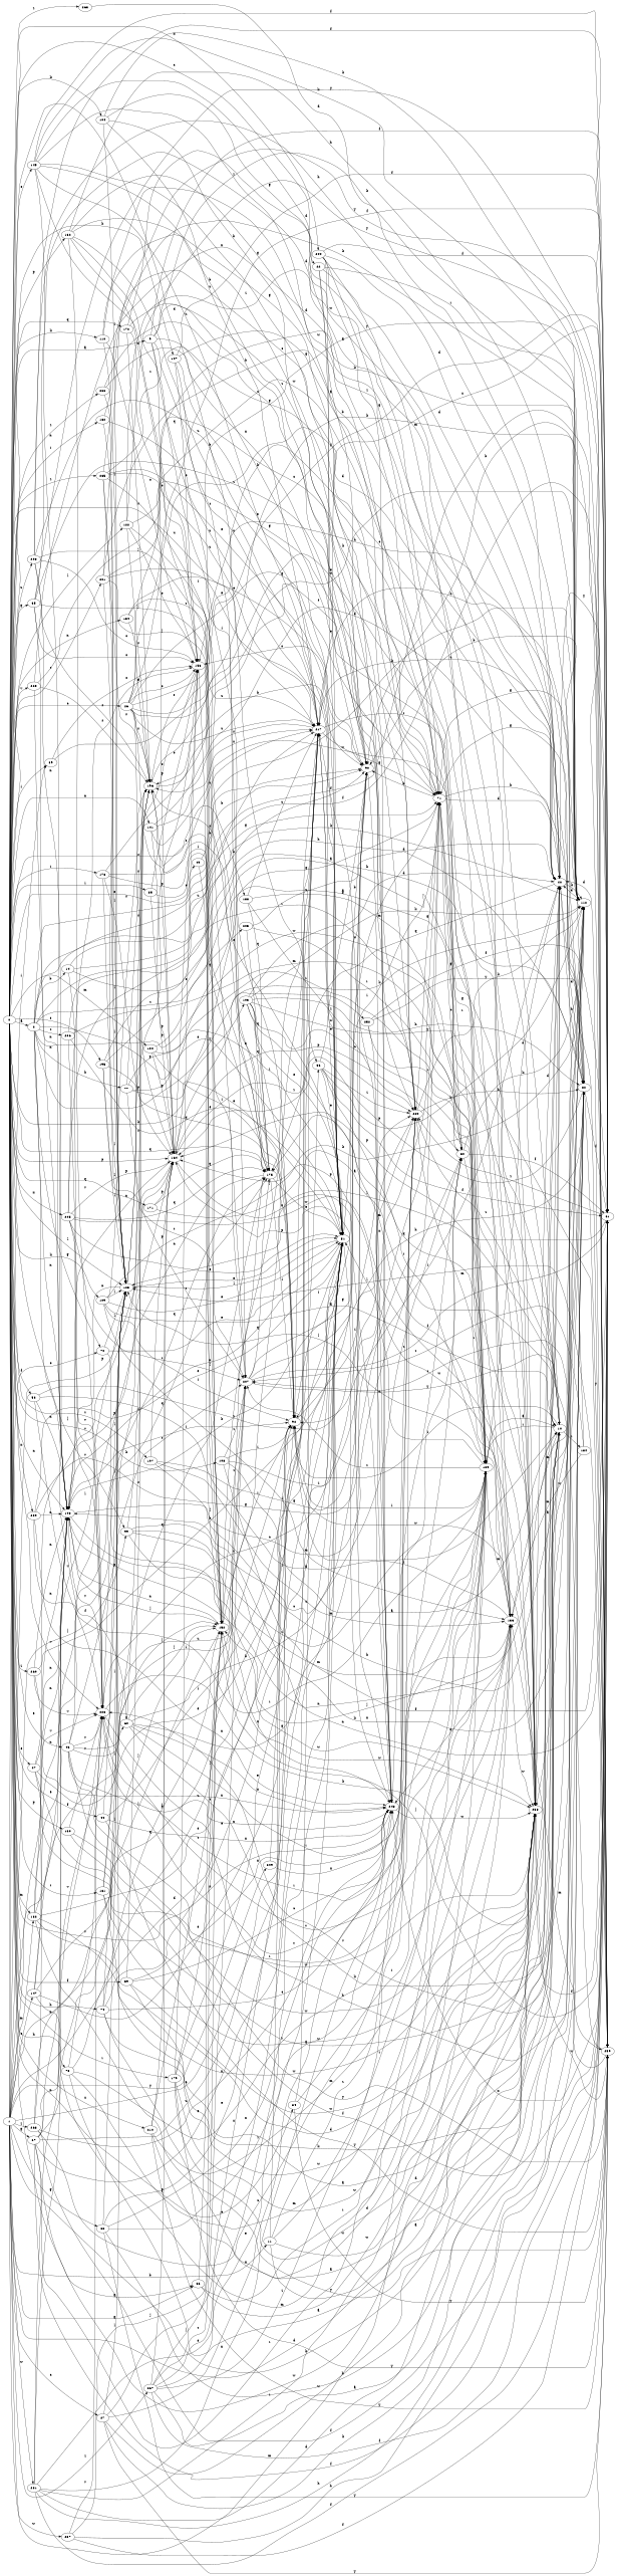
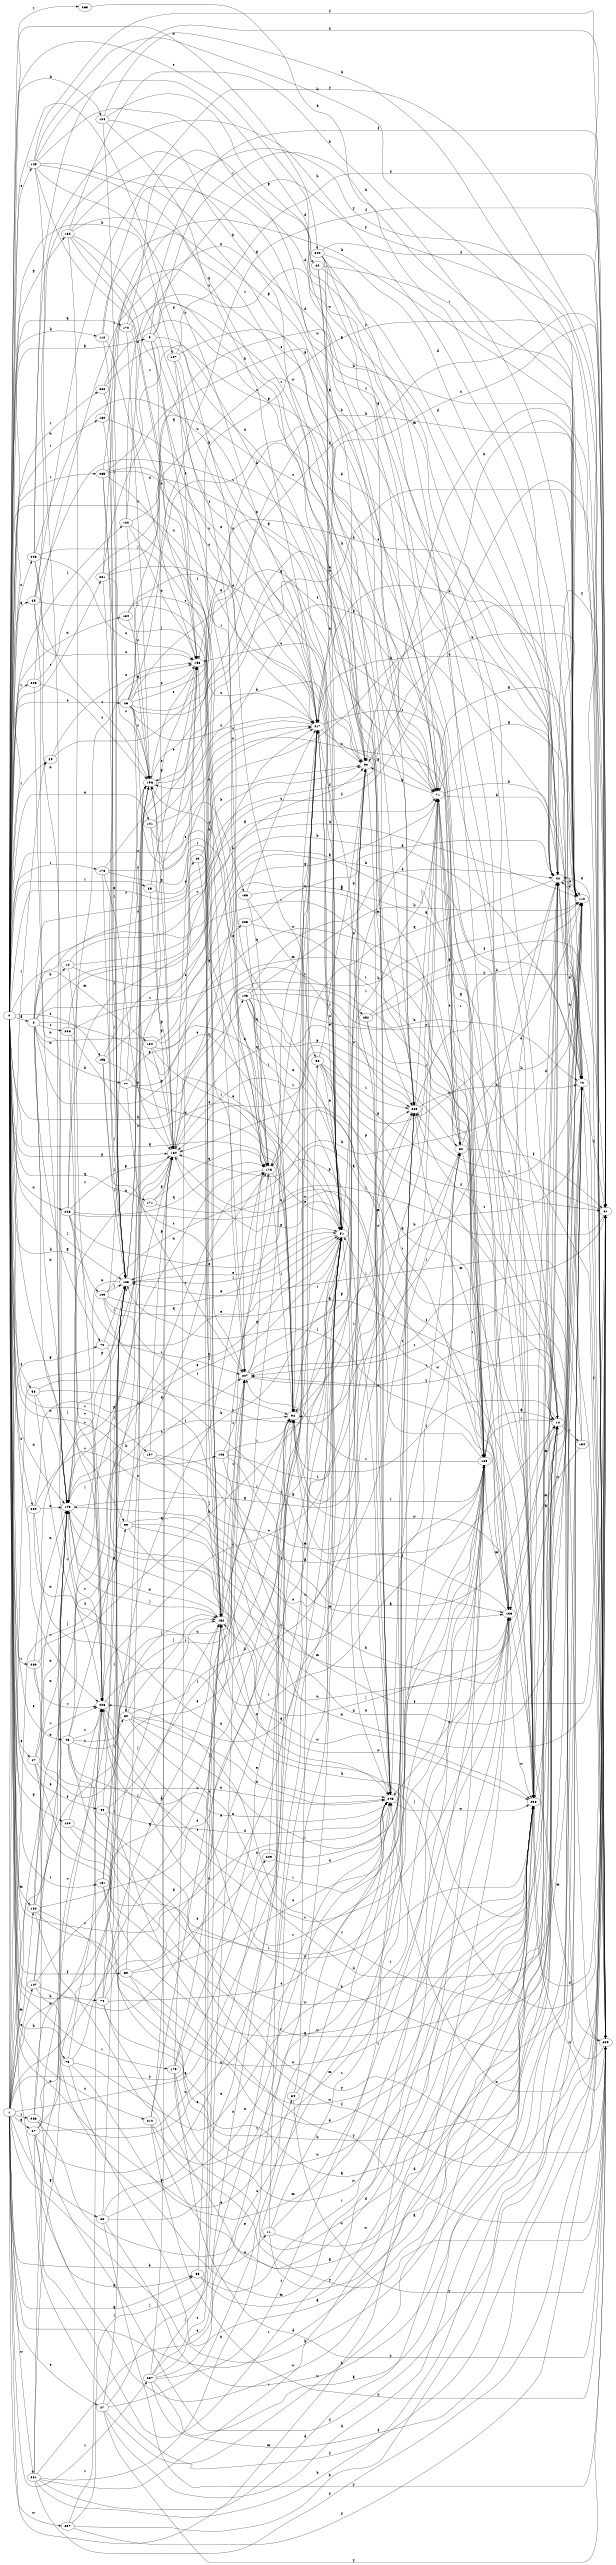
  strict digraph {
    rankdir=LR
    0
    2
    9
    22
    26
    36
    44
    46
    47
    49
    53
    59
    65
    66
    73
    74
    84
    85
    89
    99
    103
    104
    107
    108
    109
    110
    122
    123
    130
    132
    134
    141
    143
    145
    160
    162
    164
    171
    172
    175
    178
    179
    181
    182
    188
    195
    197
    201
    208
    210
    217
    225
    228
    239
    244
    245
    248
    260
    263
    265
    266
    51
    60
    70
    14
    n66 [label=90]
    61
    71
    77
-   82
+   82 [label=72]
    205
    206
    238
    252
    112
    92
    269
    40
    153
    196
    259
    185
    207
    10
    n85 [label=152]
    30
    133
    1
    11
    27
    67
    68
    147
    231
    237
    249
    267
    268
    184
    0 -> 2 [label=a]
    0 -> 9 [label=a]
    0 -> 22 [label=c]
    0 -> 26 [label=c]
    0 -> 36 [label=d]
    0 -> 44 [label=e]
    0 -> 46 [label=e]
    0 -> 47 [label=e]
    0 -> 49 [label=e]
    0 -> 53 [label=f]
    0 -> 59 [label=f]
    0 -> 65 [label=g]
    0 -> 66 [label=g]
    0 -> 73 [label=h]
    0 -> 74 [label=h]
    0 -> 84 [label=i]
    0 -> 85 [label=i]
    0 -> 89 [label=i]
    0 -> 99 [label=j]
    0 -> 103 [label=k]
    0 -> 104 [label=k]
    0 -> 107 [label=k]
    0 -> 108 [label=k]
    0 -> 109 [label=k]
    0 -> 110 [label=k]
    0 -> 122 [label=l]
    0 -> 123 [label=l]
    0 -> 130 [label=m]
    0 -> 132 [label=m]
    0 -> 134 [label=n]
    0 -> 141 [label=n]
    0 -> 143 [label=n]
    0 -> 145 [label=o]
    0 -> 160 [label=p]
    0 -> 162 [label=p]
    0 -> 164 [label=p]
    0 -> 171 [label=q]
    0 -> 172 [label=q]
    0 -> 175 [label=q]
    0 -> 178 [label=r]
    0 -> 179 [label=r]
    0 -> 181 [label=r]
    0 -> 182 [label=r]
    0 -> 188 [label=s]
    0 -> 195 [label=s]
    0 -> 197 [label=t]
    0 -> 201 [label=t]
    0 -> 208 [label=u]
    0 -> 210 [label=u]
    0 -> 217 [label=u]
    0 -> 225 [label=v]
    0 -> 228 [label=v]
    0 -> 239 [label=x]
    0 -> 244 [label=x]
    0 -> 245 [label=x]
    0 -> 248 [label=x]
    0 -> 260 [label=z]
    0 -> 263 [label=z]
    0 -> 265 [label=z]
    0 -> 266 [label=z]
    2 -> 143 [label=n]
    2 -> 51 [label=e]
    2 -> 60 [label=f]
    2 -> 70 [label=g]
    2 -> 14 [label=b]
    2 -> n66 [label=b]
    2 -> 61 [label=f]
    2 -> 71 [label=g]
    2 -> 77 [label=h]
    2 -> 82 [label=h]
    2 -> 205 [label=t]
    2 -> 206 [label=t]
    2 -> 238 [label=w]
    2 -> 252 [label=y]
    9 -> 164 [label=p]
    9 -> 217 [label=u]
    9 -> n66 [label=b]
    9 -> 61 [label=f]
    9 -> 112 [label=k]
    9 -> 92 [label=i]
    9 -> 269 [label=z]
    22 -> 51 [label=e]
    22 -> n66 [label=b]
    22 -> 112 [label=r]
    22 -> 40 [label=d]
    26 -> 164 [label=p]
    26 -> 217 [label=u]
    26 -> 51 [label=e]
    26 -> 61 [label=f]
    26 -> 71 [label=g]
    26 -> 82 [label=h]
    26 -> 238 [label=w]
    26 -> 112 [label=k]
    26 -> 40 [label=d]
    26 -> 153 [label=o]
    26 -> 196 [label=s]
    26 -> 259 [label=y]
    36 -> 51 [label=e]
    36 -> n66 [label=b]
    36 -> 61 [label=f]
    36 -> 112 [label=k]
    36 -> 269 [label=z]
    36 -> 185 [label=r]
    44 -> 123 [label=l]
    44 -> 248 [label=x]
    44 -> 92 [label=i]
    44 -> 259 [label=y]
    46 -> 175 [label=q]
    46 -> 217 [label=u]
    46 -> 228 [label=v]
    46 -> 248 [label=x]
    46 -> 238 [label=w]
    46 -> 92 [label=i]
    46 -> 259 [label=y]
    46 -> 207 [label=t]
    47 -> 143 [label=n]
    47 -> 51 [label=e]
    47 -> 153 [label=o]
    47 -> 185 [label=r]
    47 -> 10 [label=a]
    49 -> 112 [label=k]
    49 -> n85 [label=j]
    53 -> 143 [label=n]
    53 -> 228 [label=v]
    53 -> 269 [label=z]
    53 -> 10 [label=a]
    59 -> 248 [label=x]
    59 -> 238 [label=w]
    59 -> 196 [label=s]
    59 -> 10 [label=a]
    59 -> 30 [label=c]
    65 -> 143 [label=n]
    65 -> 269 [label=z]
    65 -> 40 [label=d]
    65 -> 153 [label=o]
    65 -> 259 [label=y]
    65 -> n85 [label=j]
    66 -> 238 [label=w]
    66 -> 185 [label=r]
    66 -> n85 [label=j]
    73 -> 217 [label=u]
    73 -> 228 [label=v]
    73 -> 185 [label=r]
    73 -> 10 [label=a]
    73 -> 133 [label=m]
    74 -> 123 [label=l]
    74 -> 51 [label=e]
    74 -> 238 [label=w]
    74 -> 10 [label=a]
    74 -> n85 [label=j]
    74 -> 30 [label=c]
    84 -> 217 [label=u]
    84 -> 259 [label=y]
    84 -> 185 [label=r]
    85 -> 164 [label=p]
    85 -> 175 [label=q]
    85 -> 153 [label=o]
    89 -> 61 [label=f]
    89 -> 153 [label=o]
    99 -> 248 [label=x]
    99 -> 112 [label=k]
    99 -> 196 [label=s]
    99 -> 30 [label=c]
    99 -> 133 [label=m]
    103 -> 175 [label=q]
    103 -> 51 [label=e]
    103 -> 82 [label=h]
    103 -> 112 [label=k]
    103 -> 92 [label=i]
    103 -> 40 [label=d]
    103 -> 259 [label=y]
    103 -> 30 [label=c]
    103 -> 133 [label=m]
    104 -> 123 [label=l]
    104 -> 217 [label=u]
    104 -> n66 [label=b]
    104 -> 71 [label=g]
    104 -> 112 [label=k]
    107 -> 51 [label=e]
    107 -> 61 [label=f]
    107 -> 71 [label=g]
    107 -> 153 [label=o]
    107 -> 207 [label=t]
    108 -> 61 [label=f]
    108 -> 92 [label=i]
    108 -> 269 [label=z]
    108 -> 207 [label=t]
    108 -> 10 [label=a]
    109 -> 123 [label=l]
    109 -> 51 [label=e]
    109 -> 112 [label=k]
    109 -> 92 [label=i]
    109 -> 196 [label=s]
    109 -> 10 [label=a]
    109 -> 133 [label=m]
    110 -> 123 [label=l]
    110 -> 71 [label=g]
    110 -> 238 [label=w]
    110 -> 153 [label=o]
    122 -> 217 [label=u]
    122 -> 153 [label=o]
    122 -> 196 [label=s]
    122 -> 259 [label=y]
    122 -> 10 [label=a]
    122 -> 30 [label=c]
    123 -> 143 [label=n]
    123 -> 51 [label=e]
    123 -> 153 [label=o]
    123 -> 196 [label=s]
    130 -> 164 [label=p]
    130 -> 51 [label=e]
    130 -> 82 [label=h]
    130 -> 92 [label=i]
    132 -> 143 [label=n]
    132 -> 164 [label=p]
    132 -> 175 [label=q]
    132 -> 51 [label=e]
    132 -> 238 [label=w]
    132 -> 112 [label=k]
    132 -> 259 [label=y]
    134 -> 51 [label=e]
    134 -> 196 [label=s]
    134 -> 207 [label=t]
    141 -> 164 [label=p]
    141 -> 217 [label=u]
    141 -> 238 [label=w]
    141 -> 40 [label=d]
    143 -> 228 [label=v]
    143 -> n66 [label=b]
    143 -> 92 [label=i]
    143 -> 185 [label=r]
    143 -> n85 [label=j]
    143 -> 30 [label=c]
    145 -> 143 [label=n]
    145 -> 217 [label=u]
    145 -> 248 [label=x]
    145 -> n66 [label=b]
    145 -> 61 [label=f]
    145 -> 112 [label=k]
    145 -> 269 [label=z]
    145 -> 40 [label=d]
    145 -> 207 [label=t]
    160 -> 228 [label=v]
    160 -> 61 [label=f]
    160 -> 238 [label=w]
    162 -> 175 [label=q]
    162 -> 217 [label=u]
    162 -> 228 [label=v]
    162 -> 71 [label=g]
    162 -> 82 [label=h]
    162 -> 269 [label=z]
    162 -> 153 [label=o]
    164 -> 143 [label=n]
    164 -> 248 [label=x]
    164 -> 71 [label=g]
    164 -> 112 [label=k]
    164 -> 269 [label=z]
    164 -> 153 [label=o]
    171 -> 164 [label=p]
    171 -> 175 [label=q]
    171 -> 10 [label=a]
    172 -> n66 [label=b]
    172 -> 238 [label=w]
    172 -> 153 [label=o]
    172 -> 196 [label=s]
    175 -> 143 [label=n]
    175 -> 51 [label=e]
    175 -> 92 [label=i]
    175 -> 196 [label=s]
    178 -> 123 [label=l]
    178 -> 164 [label=p]
    178 -> 217 [label=u]
    178 -> 112 [label=k]
    178 -> 92 [label=i]
    179 -> 51 [label=e]
    179 -> 238 [label=w]
    179 -> 40 [label=d]
    179 -> 153 [label=o]
    179 -> 259 [label=y]
    179 -> 207 [label=t]
    181 -> 123 [label=l]
    181 -> 238 [label=w]
    181 -> 40 [label=d]
    181 -> n85 [label=j]
    182 -> 123 [label=l]
    182 -> 217 [label=u]
    182 -> 30 [label=c]
    188 -> 175 [label=q]
    188 -> 217 [label=u]
    188 -> 269 [label=z]
    188 -> 133 [label=m]
    195 -> 123 [label=l]
    195 -> 175 [label=q]
    195 -> n66 [label=b]
    195 -> 207 [label=t]
    195 -> 10 [label=a]
    197 -> 164 [label=p]
    197 -> 71 [label=g]
    197 -> 82 [label=h]
    197 -> 133 [label=m]
    201 -> 123 [label=l]
    201 -> 51 [label=e]
    201 -> 71 [label=g]
    201 -> 259 [label=y]
    201 -> 10 [label=a]
    201 -> n85 [label=j]
    208 -> 143 [label=n]
    208 -> n66 [label=b]
    208 -> 61 [label=f]
    208 -> 82 [label=h]
    208 -> 153 [label=o]
    208 -> 196 [label=s]
    208 -> n85 [label=j]
    210 -> 164 [label=p]
    210 -> 238 [label=w]
    210 -> 259 [label=y]
    210 -> 207 [label=t]
    210 -> 133 [label=m]
    217 -> 51 [label=e]
    217 -> 71 [label=g]
    217 -> 82 [label=h]
    217 -> 196 [label=s]
    217 -> 185 [label=r]
    217 -> n85 [label=j]
    225 -> 143 [label=n]
    225 -> 238 [label=w]
    225 -> 40 [label=d]
    225 -> 196 [label=s]
    228 -> 123 [label=l]
    228 -> 82 [label=h]
    228 -> 112 [label=k]
    228 -> 185 [label=r]
    239 -> 143 [label=n]
    239 -> 248 [label=x]
    239 -> 51 [label=e]
    239 -> 71 [label=g]
    239 -> 185 [label=r]
    244 -> 51 [label=e]
    244 -> 61 [label=f]
    244 -> 71 [label=g]
    244 -> 269 [label=z]
    244 -> 40 [label=d]
    244 -> 133 [label=m]
    245 -> 164 [label=p]
    245 -> 175 [label=q]
    245 -> 217 [label=u]
    245 -> 228 [label=v]
    245 -> 51 [label=e]
    245 -> 238 [label=w]
    245 -> 153 [label=o]
    245 -> 207 [label=t]
    248 -> 164 [label=p]
    248 -> 217 [label=u]
    248 -> 238 [label=w]
    248 -> 269 [label=z]
    260 -> 143 [label=n]
    260 -> 228 [label=v]
    260 -> 248 [label=x]
    260 -> n66 [label=b]
    263 -> 40 [label=d]
    265 -> 123 [label=l]
    265 -> 217 [label=u]
    265 -> 51 [label=e]
    265 -> 71 [label=g]
    265 -> 112 [label=k]
    265 -> 92 [label=i]
    265 -> 196 [label=s]
    266 -> 123 [label=l]
    266 -> 248 [label=x]
    266 -> 269 [label=z]
    51 -> 123 [label=l]
    51 -> 143 [label=n]
    51 -> 217 [label=u]
    51 -> 248 [label=x]
    51 -> n66 [label=b]
    51 -> 92 [label=i]
    60 -> 248 [label=x]
    60 -> n66 [label=b]
    60 -> 71 [label=g]
    60 -> 112 [label=k]
    60 -> 196 [label=s]
    60 -> 185 [label=r]
    60 -> n85 [label=j]
    70 -> 123 [label=l]
    70 -> 51 [label=e]
    70 -> 238 [label=w]
    14 -> 228 [label=v]
    14 -> n66 [label=b]
    14 -> 61 [label=f]
    14 -> 185 [label=r]
    n66 -> 228 [label=v]
    n66 -> 248 [label=x]
    n66 -> 153 [label=o]
    61 -> 123 [label=l]
    61 -> 143 [label=n]
    61 -> 217 [label=u]
    61 -> 248 [label=x]
    61 -> 269 [label=z]
    61 -> n85 [label=j]
    71 -> n66 [label=b]
    71 -> 82 [label=h]
    71 -> 92 [label=i]
    71 -> 40 [label=d]
    71 -> 185 [label=r]
    71 -> 30 [label=c]
    77 -> 51 [label=e]
    77 -> 196 [label=s]
    77 -> 185 [label=r]
    77 -> 207 [label=t]
    77 -> 10 [label=a]
    82 -> 164 [label=p]
    82 -> 228 [label=v]
    82 -> 61 [label=f]
    82 -> 71 [label=g]
    82 -> 238 [label=w]
    82 -> 40 [label=d]
    82 -> 259 [label=y]
    205 -> 175 [label=q]
    205 -> 40 [label=d]
    205 -> 185 [label=r]
    206 -> 228 [label=v]
    206 -> 51 [label=e]
    206 -> 112 [label=k]
    206 -> 133 [label=m]
    238 -> 175 [label=q]
    238 -> 51 [label=w]
    238 -> 61 [label=f]
    238 -> 40 [label=d]
    238 -> 10 [label=a]
    252 -> 248 [label=x]
    252 -> 61 [label=f]
    252 -> 259 [label=y]
    252 -> 185 [label=r]
    112 -> n66 [label=b]
    112 -> 71 [label=g]
    112 -> 40 [label=d]
    112 -> 133 [label=m]
    92 -> 217 [label=u]
    92 -> 238 [label=w]
    92 -> 269 [label=z]
    269 -> 71 [label=g]
    269 -> 82 [label=h]
    269 -> 112 [label=k]
    269 -> 133 [label=m]
    40 -> 175 [label=q]
    40 -> 82 [label=h]
    40 -> 112 [label=k]
    40 -> 92 [label=i]
    40 -> 153 [label=o]
    40 -> 259 [label=y]
    153 -> 196 [label=s]
    153 -> n85 [label=j]
    196 -> 164 [label=p]
    196 -> n66 [label=b]
    196 -> 112 [label=k]
    259 -> 123 [label=l]
    259 -> n66 [label=b]
    259 -> 238 [label=w]
    259 -> 40 [label=d]
    259 -> 207 [label=t]
    259 -> 133 [label=m]
    185 -> 164 [label=p]
    185 -> 228 [label=v]
    185 -> 71 [label=g]
    185 -> 92 [label=i]
    185 -> 40 [label=d]
    185 -> 196 [label=s]
    185 -> 207 [label=t]
    185 -> 10 [label=a]
    185 -> 133 [label=m]
    207 -> 175 [label=q]
    207 -> 61 [label=f]
    207 -> 71 [label=g]
    207 -> 82 [label=h]
    207 -> 259 [label=y]
    10 -> 143 [label=n]
    10 -> 164 [label=p]
    10 -> 92 [label=i]
    10 -> 269 [label=z]
    10 -> 185 [label=r]
    10 -> 184 [label=r]
    n85 -> 143 [label=n]
    n85 -> 238 [label=w]
    n85 -> 92 [label=i]
    n85 -> 196 [label=s]
    n85 -> 207 [label=t]
    30 -> 164 [label=p]
    30 -> 61 [label=f]
    30 -> 71 [label=g]
    30 -> 112 [label=k]
    30 -> 185 [label=r]
    133 -> 123 [label=l]
    133 -> 228 [label=v]
    133 -> 248 [label=x]
    133 -> 238 [label=w]
    133 -> 92 [label=i]
    133 -> n85 [label=j]
    1 -> 36 [label=d]
    1 -> 66 [label=g]
    1 -> 89 [label=i]
    1 -> 99 [label=j]
    1 -> 132 [label=m]
    1 -> 164 [label=p]
    1 -> 175 [label=q]
    1 -> 228 [label=v]
    1 -> 51 [label=e]
    1 -> 60 [label=f]
-   1 -> 70 [label=o]
+   1 -> 70 [label=g]
    1 -> 112 [label=k]
    1 -> 40 [label=d]
    1 -> 133 [label=m]
    1 -> 11 [label=b]
    1 -> 27 [label=c]
    1 -> 67 [label=g]
    1 -> 68 [label=g]
    1 -> 147 [label=o]
    1 -> 231 [label=w]
    1 -> 237 [label=w]
    1 -> 249 [label=y]
    1 -> 267 [label=z]
    1 -> 268 [label=z]
    11 -> 92 [label=i]
    11 -> 269 [label=z]
    11 -> 40 [label=d]
    11 -> 185 [label=r]
    11 -> 10 [label=a]
    27 -> 123 [label=l]
    27 -> 248 [label=x]
    27 -> 51 [label=e]
    27 -> 238 [label=w]
    27 -> 112 [label=k]
    27 -> 259 [label=y]
    67 -> 143 [label=n]
    67 -> 164 [label=p]
    67 -> 217 [label=u]
    67 -> 51 [label=e]
    67 -> 61 [label=f]
    67 -> 238 [label=w]
    67 -> 185 [label=r]
    67 -> n85 [label=j]
    68 -> 123 [label=l]
    68 -> 248 [label=x]
    68 -> 51 [label=e]
    68 -> 82 [label=h]
    68 -> 269 [label=z]
    68 -> 259 [label=y]
    147 -> 123 [label=l]
    147 -> 143 [label=n]
    147 -> 175 [label=q]
    147 -> 51 [label=e]
    147 -> 133 [label=m]
    231 -> 143 [label=n]
    231 -> 228 [label=v]
    231 -> 248 [label=x]
    231 -> 51 [label=e]
    231 -> 61 [label=f]
    231 -> 82 [label=h]
    231 -> 40 [label=d]
    231 -> 185 [label=r]
    237 -> 228 [label=v]
    237 -> 61 [label=f]
    237 -> 82 [label=h]
    237 -> n85 [label=j]
    249 -> 248 [label=x]
    249 -> 92 [label=i]
    267 -> 164 [label=p]
    267 -> 217 [label=u]
    267 -> 51 [label=e]
    267 -> 61 [label=f]
    267 -> 269 [label=z]
    267 -> 207 [label=t]
    267 -> 10 [label=a]
    267 -> n85 [label=j]
    268 -> 143 [label=n]
    268 -> 248 [label=x]
    268 -> 61 [label=f]
    268 -> n85 [label=j]
    268 -> 30 [label=c]
    184 -> 217 [label=u]
    184 -> 207 [label=t]
    184 -> 133 [label=m]
  }
